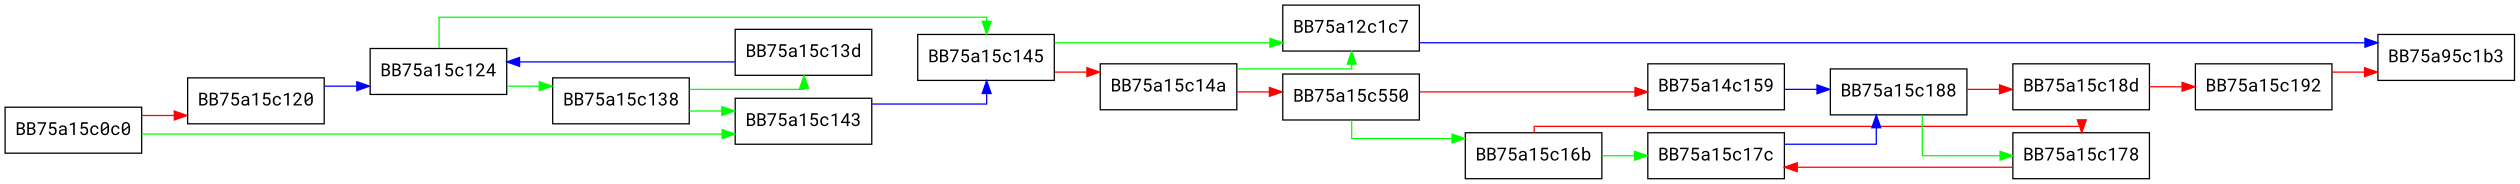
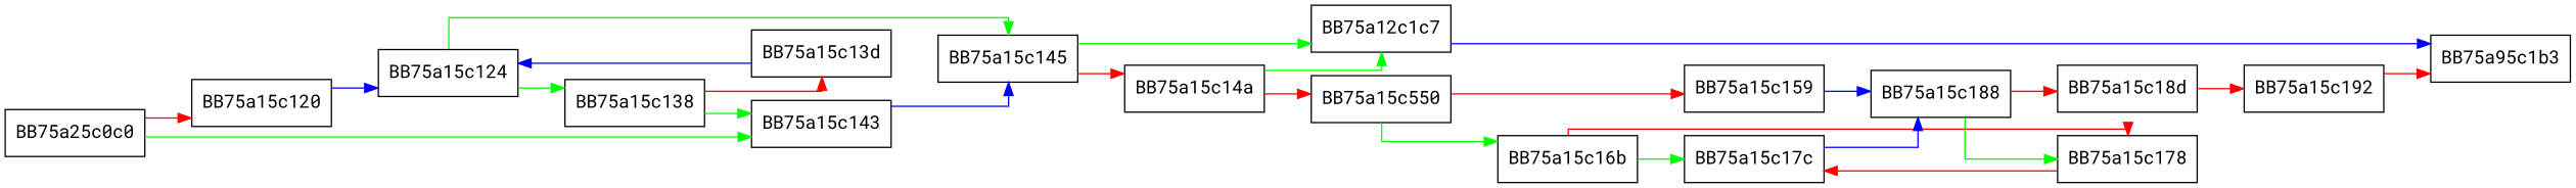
  digraph {
    fontname="Roboto Mono"
    rankdir=LR
    splines=ortho
    node [fontname="Roboto Mono" shape=box]
    edge [color=red fontname="Roboto Mono"]
-   BB75a15c0c0
+   BB75a15c0c0 [label=BB75a25c0c0]
    BB75a15c143
    BB75a15c120
    BB75a15c145
    BB75a15c124
    n6 [label=BB75a12c1c7]
    BB75a15c14a
    BB75a15c138
    BB75a15c13d
    n10 [label=BB75a95c1b3]
    n11 [label=BB75a15c550]
    BB75a15c16b
-   BB75a15c159 [label=BB75a14c159]
+   BB75a15c159
    BB75a15c17c
    BB75a15c178
    BB75a15c188
    BB75a15c18d
    BB75a15c192
    BB75a15c0c0 -> BB75a15c143 [color=green]
    BB75a15c0c0 -> BB75a15c120
    BB75a15c143 -> BB75a15c145 [color=blue]
    BB75a15c120 -> BB75a15c124 [color=blue]
    BB75a15c145 -> n6 [color=green]
    BB75a15c145 -> BB75a15c14a
    BB75a15c124 -> BB75a15c145 [color=green]
    BB75a15c124 -> BB75a15c138 [color=green]
    n6 -> n10 [color=blue]
    BB75a15c14a -> n6 [color=green]
    BB75a15c14a -> n11
    BB75a15c138 -> BB75a15c143 [color=green]
-   BB75a15c138 -> BB75a15c13d [color=green]
+   BB75a15c138 -> BB75a15c13d
    BB75a15c13d -> BB75a15c124 [color=blue]
    n11 -> BB75a15c16b [color=green]
    n11 -> BB75a15c159
    BB75a15c16b -> BB75a15c17c [color=green]
    BB75a15c16b -> BB75a15c178
    BB75a15c159 -> BB75a15c188 [color=blue]
    BB75a15c17c -> BB75a15c188 [color=blue]
    BB75a15c178 -> BB75a15c17c
    BB75a15c188 -> BB75a15c178 [color=green]
    BB75a15c188 -> BB75a15c18d
    BB75a15c18d -> BB75a15c192
    BB75a15c192 -> n10
  }
